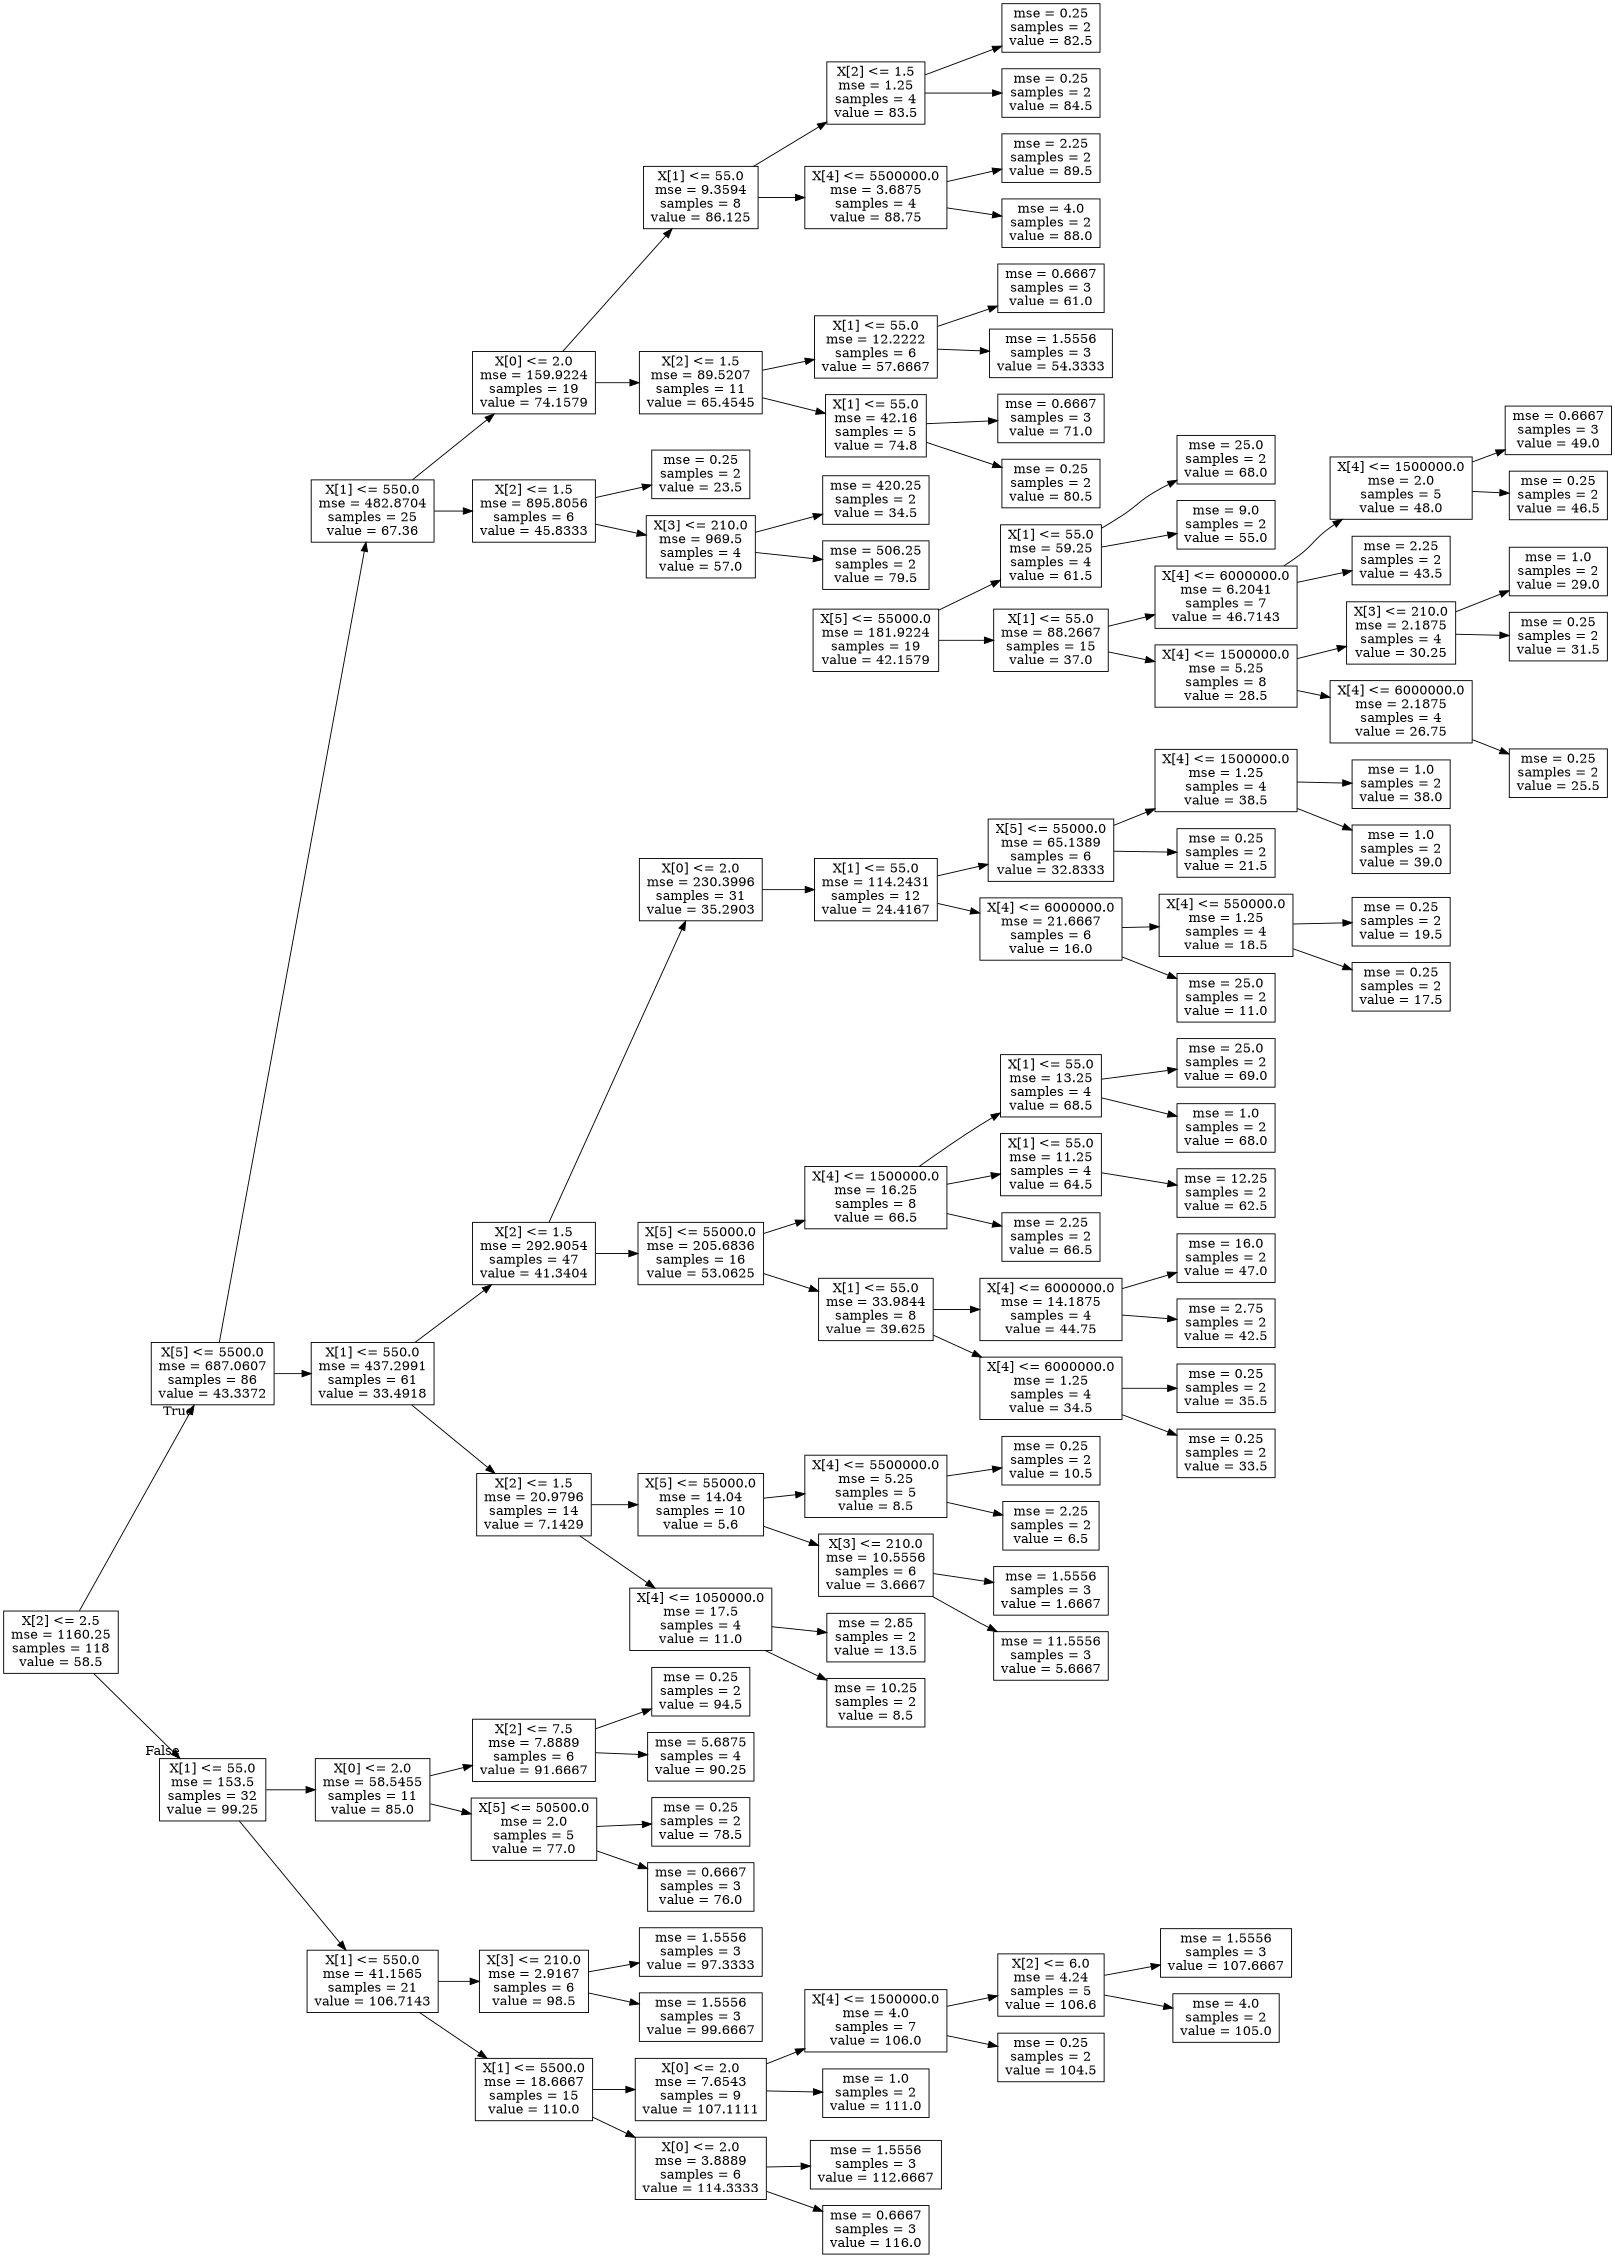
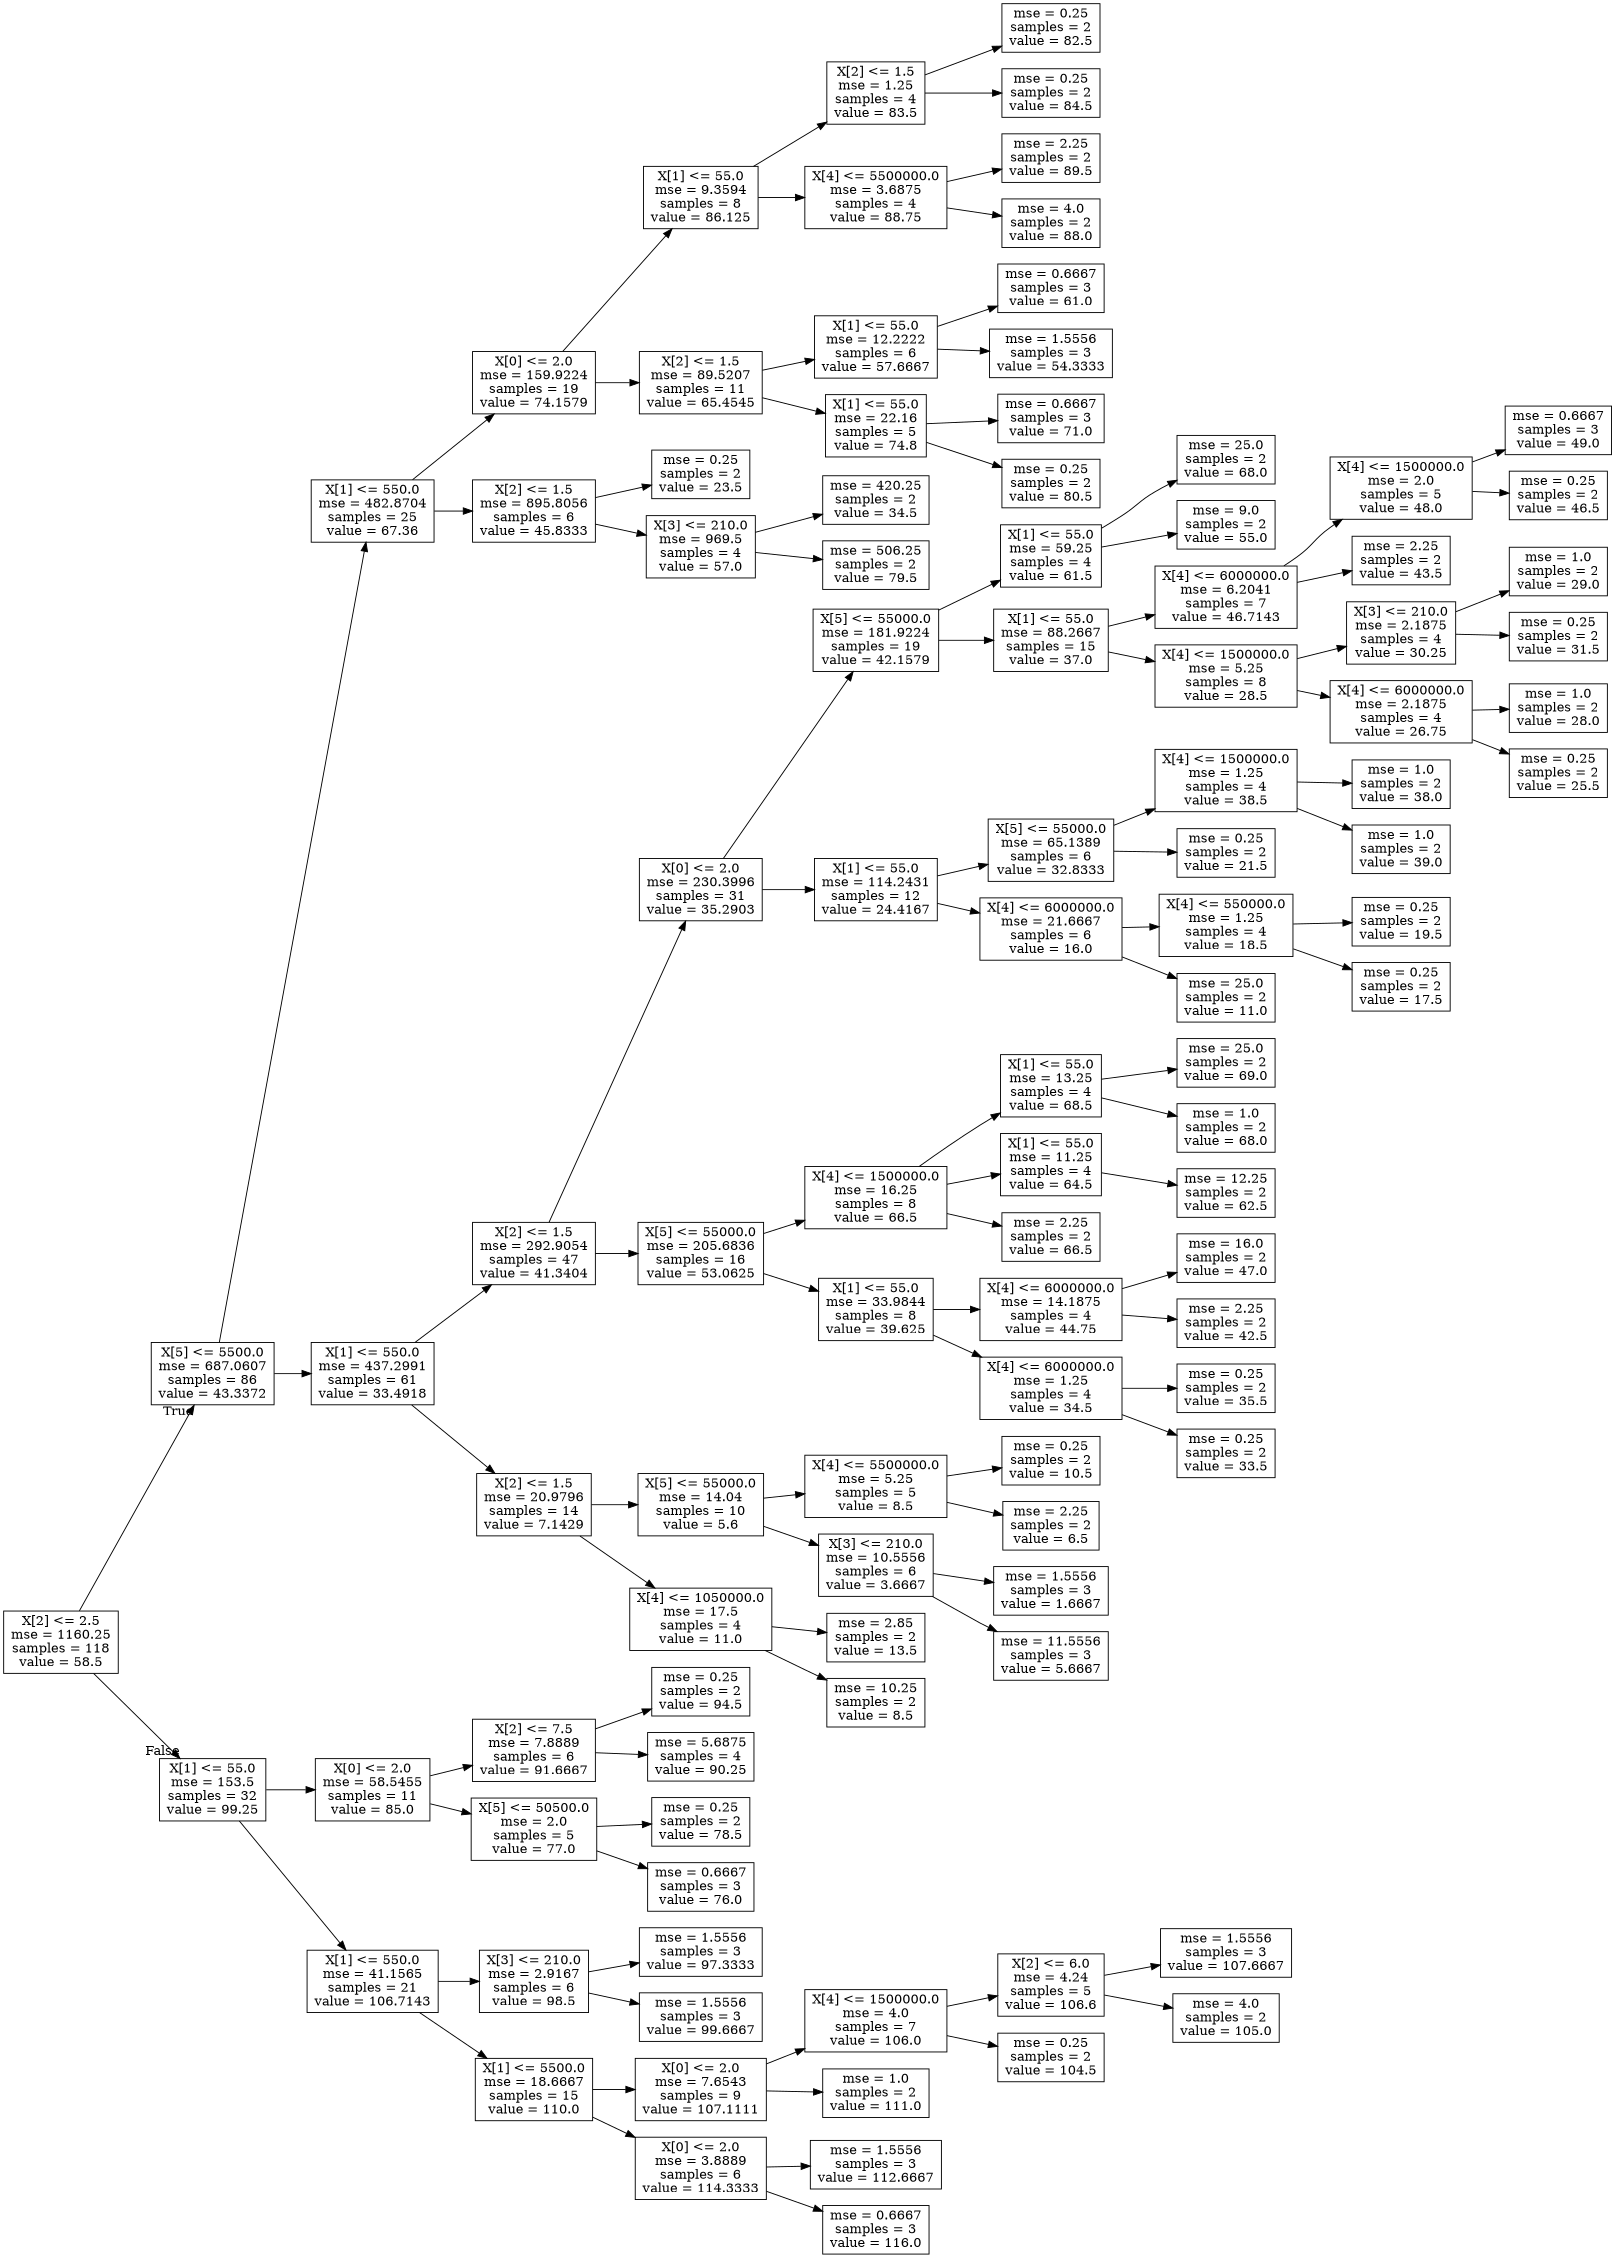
  digraph {
    rankdir=LR
    node [shape=box]
    n1 [label="X[2] <= 2.5\nmse = 1160.25\nsamples = 118\nvalue = 58.5"]
    n2 [label="X[5] <= 5500.0\nmse = 687.0607\nsamples = 86\nvalue = 43.3372"]
    n3 [label="X[1] <= 55.0\nmse = 153.5\nsamples = 32\nvalue = 99.25"]
    n4 [label="X[1] <= 550.0\nmse = 482.8704\nsamples = 25\nvalue = 67.36"]
    n5 [label="X[1] <= 550.0\nmse = 437.2991\nsamples = 61\nvalue = 33.4918"]
    n6 [label="X[0] <= 2.0\nmse = 58.5455\nsamples = 11\nvalue = 85.0"]
    n7 [label="X[1] <= 550.0\nmse = 41.1565\nsamples = 21\nvalue = 106.7143"]
    n8 [label="X[0] <= 2.0\nmse = 159.9224\nsamples = 19\nvalue = 74.1579"]
    n9 [label="X[2] <= 1.5\nmse = 895.8056\nsamples = 6\nvalue = 45.8333"]
    n10 [label="X[2] <= 1.5\nmse = 292.9054\nsamples = 47\nvalue = 41.3404"]
    n11 [label="X[2] <= 1.5\nmse = 20.9796\nsamples = 14\nvalue = 7.1429"]
    n12 [label="X[1] <= 55.0\nmse = 9.3594\nsamples = 8\nvalue = 86.125"]
    n13 [label="X[2] <= 1.5\nmse = 89.5207\nsamples = 11\nvalue = 65.4545"]
    n14 [label="mse = 0.25\nsamples = 2\nvalue = 23.5"]
    n15 [label="X[3] <= 210.0\nmse = 969.5\nsamples = 4\nvalue = 57.0"]
    n16 [label="X[2] <= 1.5\nmse = 1.25\nsamples = 4\nvalue = 83.5"]
    n17 [label="X[4] <= 5500000.0\nmse = 3.6875\nsamples = 4\nvalue = 88.75"]
    n18 [label="X[1] <= 55.0\nmse = 12.2222\nsamples = 6\nvalue = 57.6667"]
-   n19 [label="X[1] <= 55.0\nmse = 42.16\nsamples = 5\nvalue = 74.8"]
+   n19 [label="X[1] <= 55.0\nmse = 22.16\nsamples = 5\nvalue = 74.8"]
    n20 [label="mse = 0.25\nsamples = 2\nvalue = 82.5"]
    n21 [label="mse = 0.25\nsamples = 2\nvalue = 84.5"]
    n22 [label="mse = 2.25\nsamples = 2\nvalue = 89.5"]
    n23 [label="mse = 4.0\nsamples = 2\nvalue = 88.0"]
    n24 [label="mse = 0.6667\nsamples = 3\nvalue = 61.0"]
    n25 [label="mse = 1.5556\nsamples = 3\nvalue = 54.3333"]
    n26 [label="mse = 0.6667\nsamples = 3\nvalue = 71.0"]
    n27 [label="mse = 0.25\nsamples = 2\nvalue = 80.5"]
    n28 [label="mse = 420.25\nsamples = 2\nvalue = 34.5"]
    n29 [label="mse = 506.25\nsamples = 2\nvalue = 79.5"]
    n30 [label="X[0] <= 2.0\nmse = 230.3996\nsamples = 31\nvalue = 35.2903"]
    n31 [label="X[5] <= 55000.0\nmse = 205.6836\nsamples = 16\nvalue = 53.0625"]
    n32 [label="X[5] <= 55000.0\nmse = 14.04\nsamples = 10\nvalue = 5.6"]
    n33 [label="X[4] <= 1050000.0\nmse = 17.5\nsamples = 4\nvalue = 11.0"]
    n34 [label="X[5] <= 55000.0\nmse = 181.9224\nsamples = 19\nvalue = 42.1579"]
    n35 [label="X[1] <= 55.0\nmse = 114.2431\nsamples = 12\nvalue = 24.4167"]
    n36 [label="X[4] <= 1500000.0\nmse = 16.25\nsamples = 8\nvalue = 66.5"]
    n37 [label="X[1] <= 55.0\nmse = 33.9844\nsamples = 8\nvalue = 39.625"]
    n38 [label="X[1] <= 55.0\nmse = 59.25\nsamples = 4\nvalue = 61.5"]
    n39 [label="X[1] <= 55.0\nmse = 88.2667\nsamples = 15\nvalue = 37.0"]
    n40 [label="X[5] <= 55000.0\nmse = 65.1389\nsamples = 6\nvalue = 32.8333"]
    n41 [label="X[4] <= 6000000.0\nmse = 21.6667\nsamples = 6\nvalue = 16.0"]
    n42 [label="mse = 25.0\nsamples = 2\nvalue = 68.0"]
    n43 [label="mse = 9.0\nsamples = 2\nvalue = 55.0"]
    n44 [label="X[4] <= 6000000.0\nmse = 6.2041\nsamples = 7\nvalue = 46.7143"]
    n45 [label="X[4] <= 1500000.0\nmse = 5.25\nsamples = 8\nvalue = 28.5"]
    n46 [label="X[4] <= 1500000.0\nmse = 2.0\nsamples = 5\nvalue = 48.0"]
    n47 [label="mse = 2.25\nsamples = 2\nvalue = 43.5"]
    n48 [label="X[3] <= 210.0\nmse = 2.1875\nsamples = 4\nvalue = 30.25"]
    n49 [label="X[4] <= 6000000.0\nmse = 2.1875\nsamples = 4\nvalue = 26.75"]
    n50 [label="mse = 0.6667\nsamples = 3\nvalue = 49.0"]
    n51 [label="mse = 0.25\nsamples = 2\nvalue = 46.5"]
    n52 [label="mse = 1.0\nsamples = 2\nvalue = 29.0"]
    n53 [label="mse = 0.25\nsamples = 2\nvalue = 31.5"]
+   n54 [label="mse = 1.0\nsamples = 2\nvalue = 28.0"]
    n55 [label="mse = 0.25\nsamples = 2\nvalue = 25.5"]
    n56 [label="X[4] <= 1500000.0\nmse = 1.25\nsamples = 4\nvalue = 38.5"]
    n57 [label="mse = 0.25\nsamples = 2\nvalue = 21.5"]
    n58 [label="X[4] <= 550000.0\nmse = 1.25\nsamples = 4\nvalue = 18.5"]
    n59 [label="mse = 25.0\nsamples = 2\nvalue = 11.0"]
    n60 [label="mse = 1.0\nsamples = 2\nvalue = 38.0"]
    n61 [label="mse = 1.0\nsamples = 2\nvalue = 39.0"]
    n62 [label="mse = 0.25\nsamples = 2\nvalue = 19.5"]
    n63 [label="mse = 0.25\nsamples = 2\nvalue = 17.5"]
    n64 [label="X[1] <= 55.0\nmse = 13.25\nsamples = 4\nvalue = 68.5"]
    n65 [label="X[1] <= 55.0\nmse = 11.25\nsamples = 4\nvalue = 64.5"]
    n66 [label="mse = 2.25\nsamples = 2\nvalue = 66.5"]
    n67 [label="X[4] <= 6000000.0\nmse = 14.1875\nsamples = 4\nvalue = 44.75"]
    n68 [label="X[4] <= 6000000.0\nmse = 1.25\nsamples = 4\nvalue = 34.5"]
    n69 [label="mse = 25.0\nsamples = 2\nvalue = 69.0"]
    n70 [label="mse = 1.0\nsamples = 2\nvalue = 68.0"]
    n71 [label="mse = 12.25\nsamples = 2\nvalue = 62.5"]
    n72 [label="mse = 16.0\nsamples = 2\nvalue = 47.0"]
-   n73 [label="mse = 2.75\nsamples = 2\nvalue = 42.5"]
+   n73 [label="mse = 2.25\nsamples = 2\nvalue = 42.5"]
    n74 [label="mse = 0.25\nsamples = 2\nvalue = 35.5"]
    n75 [label="mse = 0.25\nsamples = 2\nvalue = 33.5"]
    n76 [label="X[4] <= 5500000.0\nmse = 5.25\nsamples = 5\nvalue = 8.5"]
    n77 [label="X[3] <= 210.0\nmse = 10.5556\nsamples = 6\nvalue = 3.6667"]
    n78 [label="mse = 2.85\nsamples = 2\nvalue = 13.5"]
    n79 [label="mse = 10.25\nsamples = 2\nvalue = 8.5"]
    n80 [label="mse = 0.25\nsamples = 2\nvalue = 10.5"]
    n81 [label="mse = 2.25\nsamples = 2\nvalue = 6.5"]
    n82 [label="mse = 1.5556\nsamples = 3\nvalue = 1.6667"]
    n83 [label="mse = 11.5556\nsamples = 3\nvalue = 5.6667"]
    n84 [label="X[2] <= 7.5\nmse = 7.8889\nsamples = 6\nvalue = 91.6667"]
    n85 [label="X[5] <= 50500.0\nmse = 2.0\nsamples = 5\nvalue = 77.0"]
    n86 [label="X[3] <= 210.0\nmse = 2.9167\nsamples = 6\nvalue = 98.5"]
    n87 [label="X[1] <= 5500.0\nmse = 18.6667\nsamples = 15\nvalue = 110.0"]
    n88 [label="mse = 0.25\nsamples = 2\nvalue = 94.5"]
    n89 [label="mse = 5.6875\nsamples = 4\nvalue = 90.25"]
    n90 [label="mse = 0.25\nsamples = 2\nvalue = 78.5"]
    n91 [label="mse = 0.6667\nsamples = 3\nvalue = 76.0"]
    n92 [label="mse = 1.5556\nsamples = 3\nvalue = 97.3333"]
    n93 [label="mse = 1.5556\nsamples = 3\nvalue = 99.6667"]
    n94 [label="X[0] <= 2.0\nmse = 7.6543\nsamples = 9\nvalue = 107.1111"]
    n95 [label="X[0] <= 2.0\nmse = 3.8889\nsamples = 6\nvalue = 114.3333"]
    n96 [label="X[4] <= 1500000.0\nmse = 4.0\nsamples = 7\nvalue = 106.0"]
    n97 [label="mse = 1.0\nsamples = 2\nvalue = 111.0"]
    n98 [label="mse = 1.5556\nsamples = 3\nvalue = 112.6667"]
    n99 [label="mse = 0.6667\nsamples = 3\nvalue = 116.0"]
    n100 [label="X[2] <= 6.0\nmse = 4.24\nsamples = 5\nvalue = 106.6"]
    n101 [label="mse = 0.25\nsamples = 2\nvalue = 104.5"]
    n102 [label="mse = 1.5556\nsamples = 3\nvalue = 107.6667"]
    n103 [label="mse = 4.0\nsamples = 2\nvalue = 105.0"]
    n1 -> n2 [headlabel=True labelangle=45 labeldistance=2.5]
    n1 -> n3 [headlabel=False labelangle=-45 labeldistance=2.5]
    n2 -> n4
    n2 -> n5
    n3 -> n6
    n3 -> n7
    n4 -> n8
    n4 -> n9
    n5 -> n10
    n5 -> n11
    n6 -> n84
    n6 -> n85
    n7 -> n86
    n7 -> n87
    n8 -> n12
    n8 -> n13
    n9 -> n14
    n9 -> n15
    n10 -> n30
    n10 -> n31
    n11 -> n32
    n11 -> n33
    n12 -> n16
    n12 -> n17
    n13 -> n18
    n13 -> n19
    n15 -> n28
    n15 -> n29
    n16 -> n20
    n16 -> n21
    n17 -> n22
    n17 -> n23
    n18 -> n24
    n18 -> n25
    n19 -> n26
    n19 -> n27
+   n30 -> n34
    n30 -> n35
    n31 -> n36
    n31 -> n37
    n32 -> n76
    n32 -> n77
    n33 -> n78
    n33 -> n79
    n34 -> n38
    n34 -> n39
    n35 -> n40
    n35 -> n41
    n36 -> n64
    n36 -> n65
    n36 -> n66
    n37 -> n67
    n37 -> n68
    n38 -> n42
    n38 -> n43
    n39 -> n44
    n39 -> n45
    n40 -> n56
    n40 -> n57
    n41 -> n58
    n41 -> n59
    n44 -> n46
    n44 -> n47
    n45 -> n48
    n45 -> n49
    n46 -> n50
    n46 -> n51
    n48 -> n52
    n48 -> n53
+   n49 -> n54
    n49 -> n55
    n56 -> n60
    n56 -> n61
    n58 -> n62
    n58 -> n63
    n64 -> n69
    n64 -> n70
    n65 -> n71
    n67 -> n72
    n67 -> n73
    n68 -> n74
    n68 -> n75
    n76 -> n80
    n76 -> n81
    n77 -> n82
    n77 -> n83
    n84 -> n88
    n84 -> n89
    n85 -> n90
    n85 -> n91
    n86 -> n92
    n86 -> n93
    n87 -> n94
    n87 -> n95
    n94 -> n96
    n94 -> n97
    n95 -> n98
    n95 -> n99
    n96 -> n100
    n96 -> n101
    n100 -> n102
    n100 -> n103
  }
